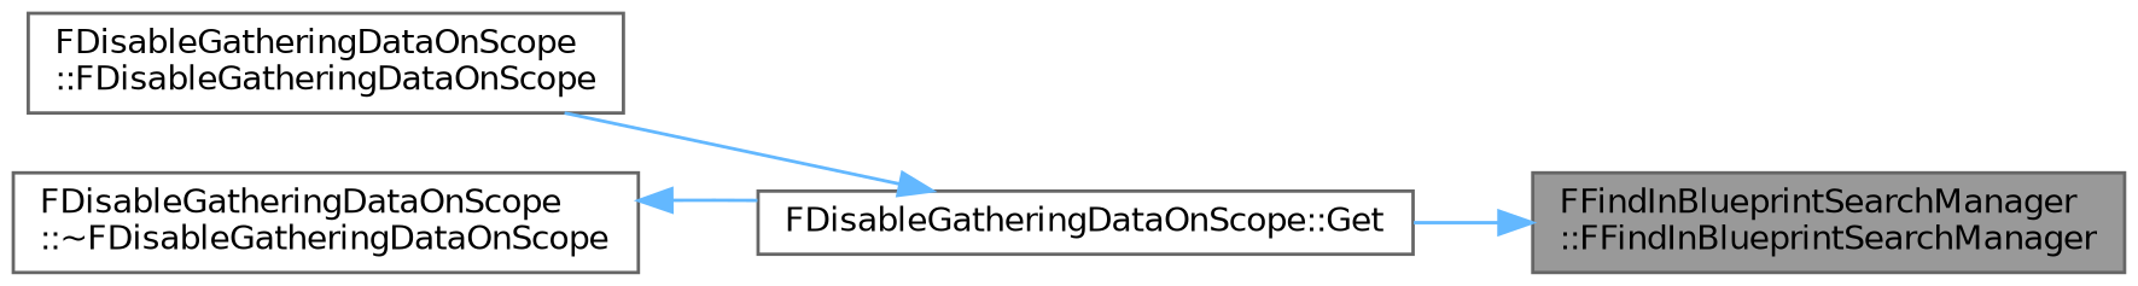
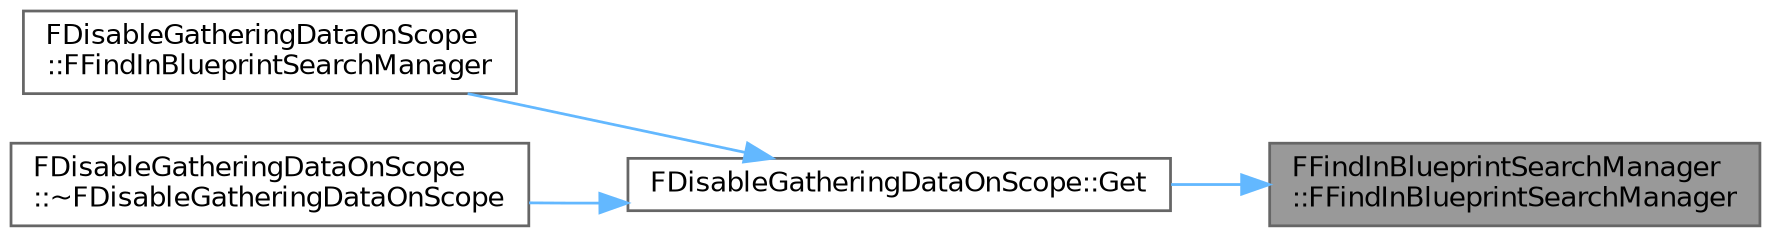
  digraph {
    rankdir=RL
    node [color=grey40 fillcolor=white fontname=Helvetica fontsize=10 shape=box style=filled]
    edge [color=steelblue1 dir=back fontname=Helvetica fontsize=10 labelfontname=Helvetica labelfontsize=10 style=solid]
    n1 [color=gray40 fillcolor=grey60 fontcolor=black height=0.2 label="FFindInBlueprintSearchManager\l::FFindInBlueprintSearchManager" width=0.4]
    n2 [height=0.2 label="FDisableGatheringDataOnScope::Get" width=0.4]
-   n3 [height=0.2 label="FDisableGatheringDataOnScope\l::FDisableGatheringDataOnScope" width=0.4]
+   n3 [height=0.2 label="FDisableGatheringDataOnScope\l::FFindInBlueprintSearchManager" width=0.4]
    n4 [height=0.2 label="FDisableGatheringDataOnScope\l::~FDisableGatheringDataOnScope" width=0.4]
    n1 -> n2
    n2 -> n3
-   n4 -> n2
+   n2 -> n4
  }
